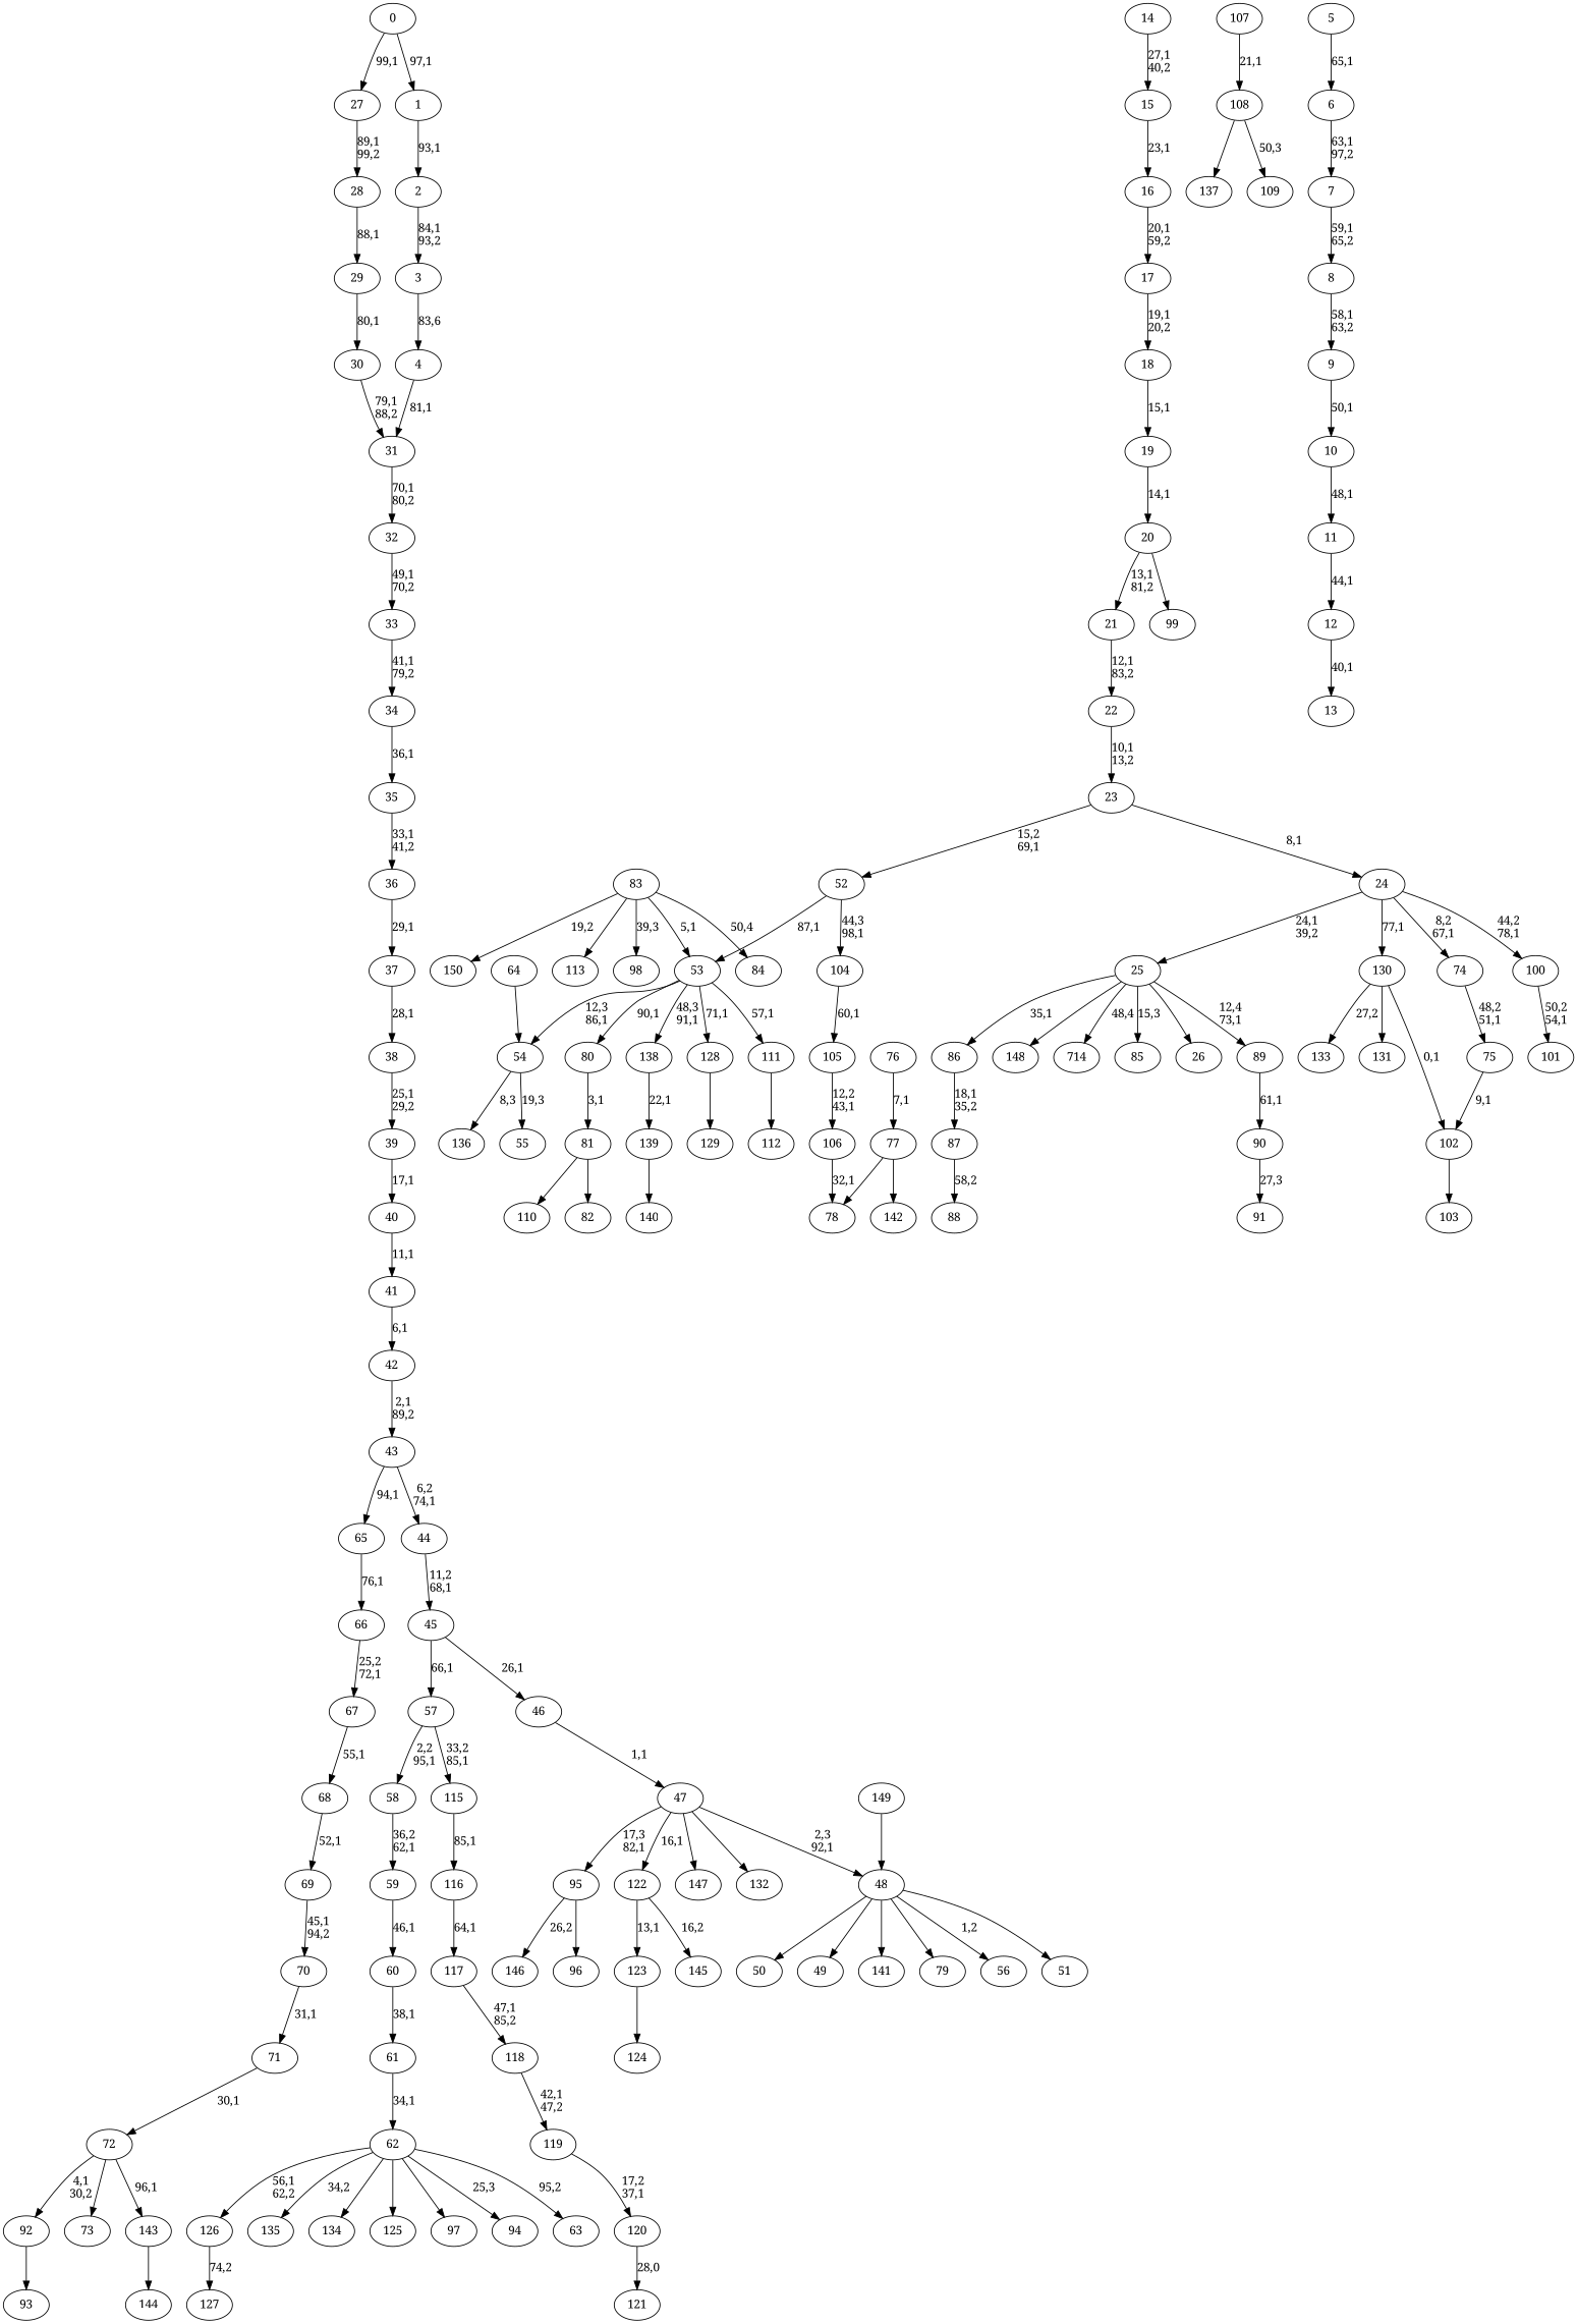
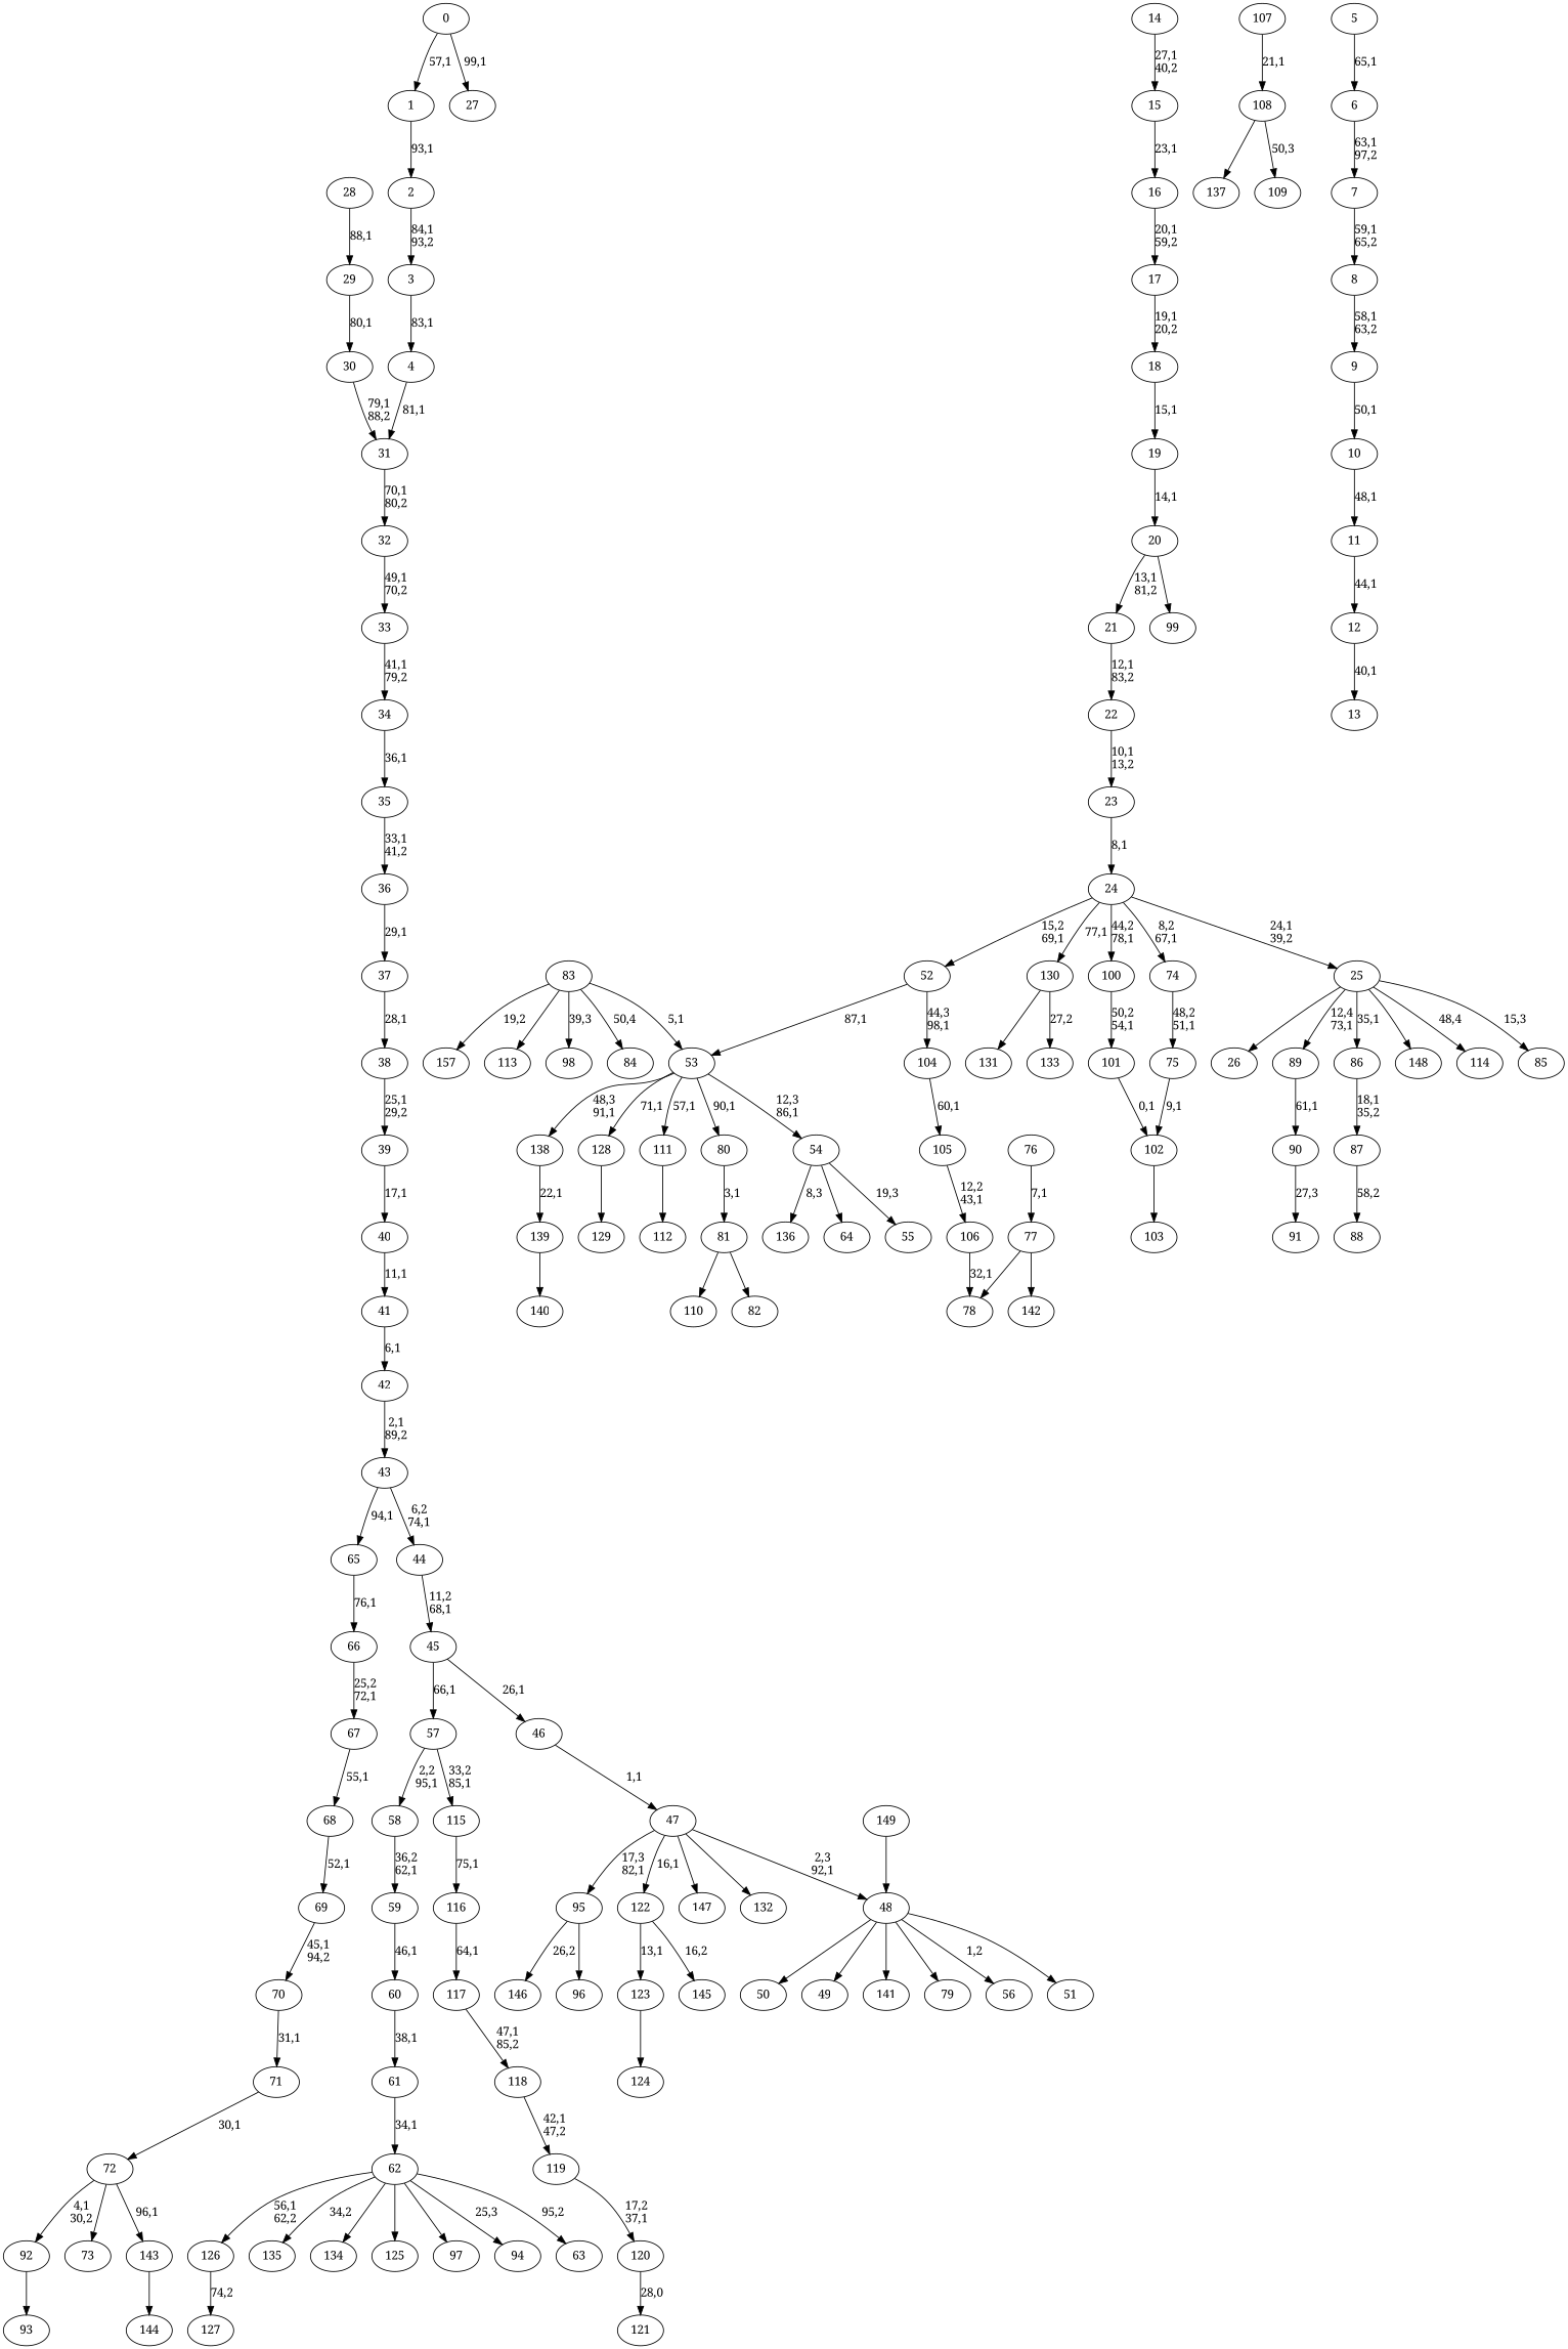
  digraph {
    fontname="Noto Serif"
    node [fontname="Noto Serif"]
    edge [fontname="Noto Serif"]
    143
    144
    139
    140
    138
    130
    133
    131
    128
    129
    126
    127
    123
    124
    122
    145
    120
    121
    119
    118
    117
    116
    115
    111
    112
    108
    137
    109
    107
    106
    78
    105
    104
    102
    103
    101
    100
    95
    146
    96
    92
    93
    90
    91
    89
    87
    88
    86
    83
-   150
+   150 [label=157]
    113
    98
    84
    53
    81
    110
    82
    80
    77
    142
    76
    75
    74
    72
    73
    71
    70
    69
    68
    67
    66
    65
    62
    135
    134
    125
    97
    94
    63
    61
    60
    59
    58
    57
    54
    136
    64
    55
    52
    48
    141
    79
    56
    51
    50
    49
    149
    47
    147
    132
    46
    45
    44
    43
    42
    41
    40
    39
    38
    37
    36
    35
    34
    33
    32
    31
    30
    29
    28
    27
    25
    148
-   114 [label=714]
+   114
    85
    26
    24
    23
    22
    21
    20
    99
    19
    18
    17
    16
    15
    14
    12
    13
    11
    10
    9
    8
    7
    6
    5
    4
    3
    2
    1
    0
    143 -> 144
    139 -> 140
    138 -> 139 [label="22,1"]
    130 -> 133 [label="27,2"]
    130 -> 131
    128 -> 129
    126 -> 127 [label="74,2"]
    123 -> 124
    122 -> 123 [label="13,1"]
    122 -> 145 [label="16,2"]
    120 -> 121 [label="28,0"]
    119 -> 120 [label="17,2\n37,1"]
    118 -> 119 [label="42,1\n47,2"]
    117 -> 118 [label="47,1\n85,2"]
    116 -> 117 [label="64,1"]
-   115 -> 116 [label="85,1"]
+   115 -> 116 [label="75,1"]
    111 -> 112
    108 -> 137
    108 -> 109 [label="50,3"]
    107 -> 108 [label="21,1"]
    106 -> 78 [label="32,1"]
    105 -> 106 [label="12,2\n43,1"]
    104 -> 105 [label="60,1"]
    102 -> 103
-   130 -> 102 [label="0,1"]
+   101 -> 102 [label="0,1"]
    100 -> 101 [label="50,2\n54,1"]
    95 -> 146 [label="26,2"]
    95 -> 96
    92 -> 93
    90 -> 91 [label="27,3"]
    89 -> 90 [label="61,1"]
    87 -> 88 [label="58,2"]
    86 -> 87 [label="18,1\n35,2"]
    83 -> 150 [label="19,2"]
    83 -> 113
    83 -> 98 [label="39,3"]
    83 -> 84 [label="50,4"]
    83 -> 53 [label="5,1"]
    53 -> 138 [label="48,3\n91,1"]
    53 -> 128 [label="71,1"]
    53 -> 111 [label="57,1"]
    53 -> 80 [label="90,1"]
    53 -> 54 [label="12,3\n86,1"]
    81 -> 110
    81 -> 82
    80 -> 81 [label="3,1"]
    77 -> 78
    77 -> 142
    76 -> 77 [label="7,1"]
    75 -> 102 [label="9,1"]
    74 -> 75 [label="48,2\n51,1"]
    72 -> 143 [label="96,1"]
    72 -> 92 [label="4,1\n30,2"]
    72 -> 73
    71 -> 72 [label="30,1"]
    70 -> 71 [label="31,1"]
    69 -> 70 [label="45,1\n94,2"]
    68 -> 69 [label="52,1"]
    67 -> 68 [label="55,1"]
    66 -> 67 [label="25,2\n72,1"]
    65 -> 66 [label="76,1"]
    62 -> 126 [label="56,1\n62,2"]
    62 -> 135 [label="34,2"]
    62 -> 134
    62 -> 125
    62 -> 97
    62 -> 94 [label="25,3"]
    62 -> 63 [label="95,2"]
    61 -> 62 [label="34,1"]
    60 -> 61 [label="38,1"]
    59 -> 60 [label="46,1"]
    58 -> 59 [label="36,2\n62,1"]
    57 -> 115 [label="33,2\n85,1"]
    57 -> 58 [label="2,2\n95,1"]
    54 -> 136 [label="8,3"]
-   64 -> 54
+   54 -> 64
    54 -> 55 [label="19,3"]
    52 -> 104 [label="44,3\n98,1"]
    52 -> 53 [label="87,1"]
    48 -> 141
    48 -> 79
    48 -> 56 [label="1,2"]
    48 -> 51
    48 -> 50
    48 -> 49
    149 -> 48
    47 -> 122 [label="16,1"]
    47 -> 95 [label="17,3\n82,1"]
    47 -> 48 [label="2,3\n92,1"]
    47 -> 147
    47 -> 132
    46 -> 47 [label="1,1"]
    45 -> 57 [label="66,1"]
    45 -> 46 [label="26,1"]
    44 -> 45 [label="11,2\n68,1"]
    43 -> 65 [label="94,1"]
    43 -> 44 [label="6,2\n74,1"]
    42 -> 43 [label="2,1\n89,2"]
    41 -> 42 [label="6,1"]
    40 -> 41 [label="11,1"]
    39 -> 40 [label="17,1"]
    38 -> 39 [label="25,1\n29,2"]
    37 -> 38 [label="28,1"]
    36 -> 37 [label="29,1"]
    35 -> 36 [label="33,1\n41,2"]
    34 -> 35 [label="36,1"]
    33 -> 34 [label="41,1\n79,2"]
    32 -> 33 [label="49,1\n70,2"]
    31 -> 32 [label="70,1\n80,2"]
    30 -> 31 [label="79,1\n88,2"]
    29 -> 30 [label="80,1"]
    28 -> 29 [label="88,1"]
-   27 -> 28 [label="89,1\n99,2"]
    25 -> 89 [label="12,4\n73,1"]
    25 -> 86 [label="35,1"]
    25 -> 148
    25 -> 114 [label="48,4"]
    25 -> 85 [label="15,3"]
    25 -> 26
    24 -> 130 [label="77,1"]
    24 -> 100 [label="44,2\n78,1"]
    24 -> 74 [label="8,2\n67,1"]
-   23 -> 52 [label="15,2\n69,1"]
+   24 -> 52 [label="15,2\n69,1"]
    24 -> 25 [label="24,1\n39,2"]
    23 -> 24 [label="8,1"]
    22 -> 23 [label="10,1\n13,2"]
    21 -> 22 [label="12,1\n83,2"]
    20 -> 21 [label="13,1\n81,2"]
    20 -> 99
    19 -> 20 [label="14,1"]
    18 -> 19 [label="15,1"]
    17 -> 18 [label="19,1\n20,2"]
    16 -> 17 [label="20,1\n59,2"]
    15 -> 16 [label="23,1"]
    14 -> 15 [label="27,1\n40,2"]
    12 -> 13 [label="40,1"]
    11 -> 12 [label="44,1"]
    10 -> 11 [label="48,1"]
    9 -> 10 [label="50,1"]
    8 -> 9 [label="58,1\n63,2"]
    7 -> 8 [label="59,1\n65,2"]
    6 -> 7 [label="63,1\n97,2"]
    5 -> 6 [label="65,1"]
    4 -> 31 [label="81,1"]
-   3 -> 4 [label="83,6"]
+   3 -> 4 [label="83,1"]
    2 -> 3 [label="84,1\n93,2"]
    1 -> 2 [label="93,1"]
    0 -> 27 [label="99,1"]
-   0 -> 1 [label="97,1"]
+   0 -> 1 [label="57,1"]
  }
